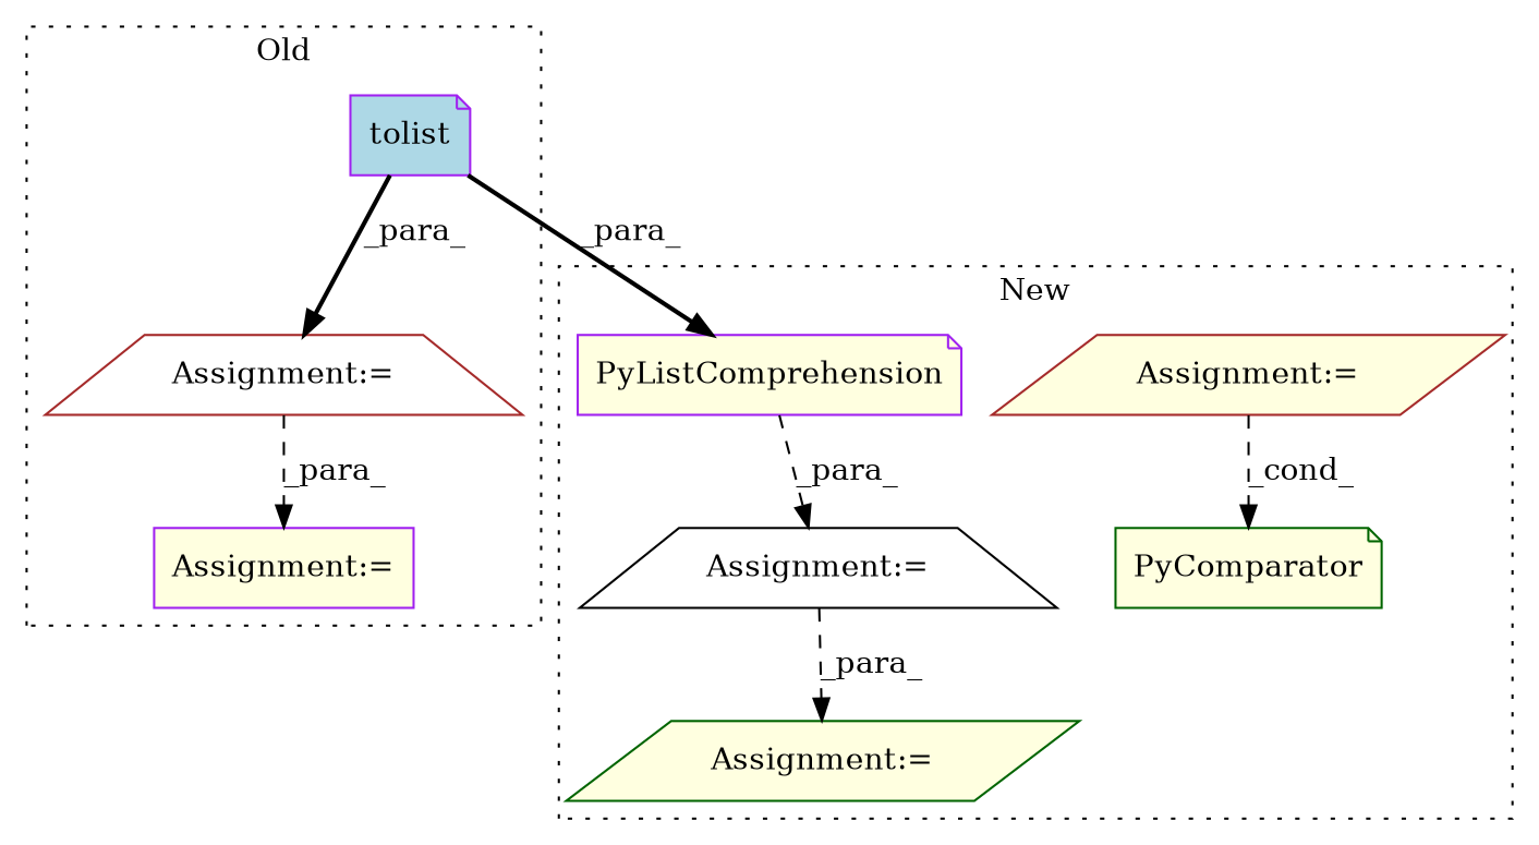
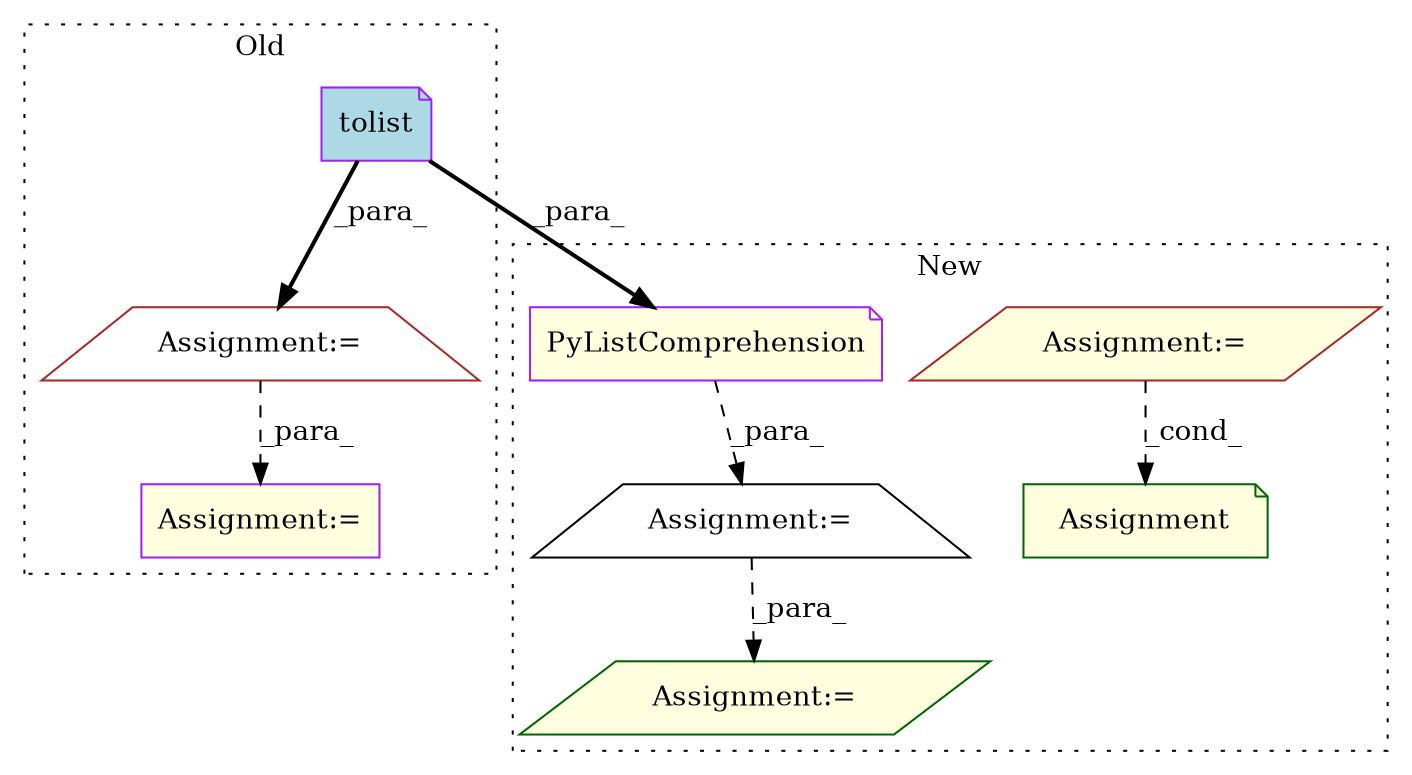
  digraph {
    node [a=7 color=purple fillcolor=lightyellow l=1 s=2090 shape=note style=filled]
    edge [style=dashed]
    n1 [a=32 fillcolor=lightblue l=8 label=tolist s=2592]
    n2 [color=brown fillcolor=white label="Assignment:=" s=2574 shape=trapezium]
    n3 [label="Assignment:=" s=2613 shape=box]
-   n4 [a=113 color=darkgreen l=49 label=PyComparator]
+   n4 [a=113 color=darkgreen l=49 label=Assignment]
    n5 [color=brown l=49 label="Assignment:=" shape=parallelogram]
    n6 [a=109 l=175 label=PyListComprehension s=1972]
    n7 [color=black fillcolor=white label="Assignment:=" s=2161 shape=trapezium]
    n8 [color=darkgreen label="Assignment:=" s=2235 shape=parallelogram]
    subgraph cluster_1 {
      label=Old
      style=dotted
      n1
      n2
      n3
    }
    subgraph cluster_2 {
      label=New
      style=dotted
      n4
      n5
      n6
      n7
      n8
    }
    n1 -> n2 [label=_para_ style=bold]
    n1 -> n6 [label=_para_ style=bold]
    n2 -> n3 [label=_para_]
    n5 -> n4 [label=_cond_]
    n6 -> n7 [label=_para_]
    n7 -> n8 [label=_para_]
  }
